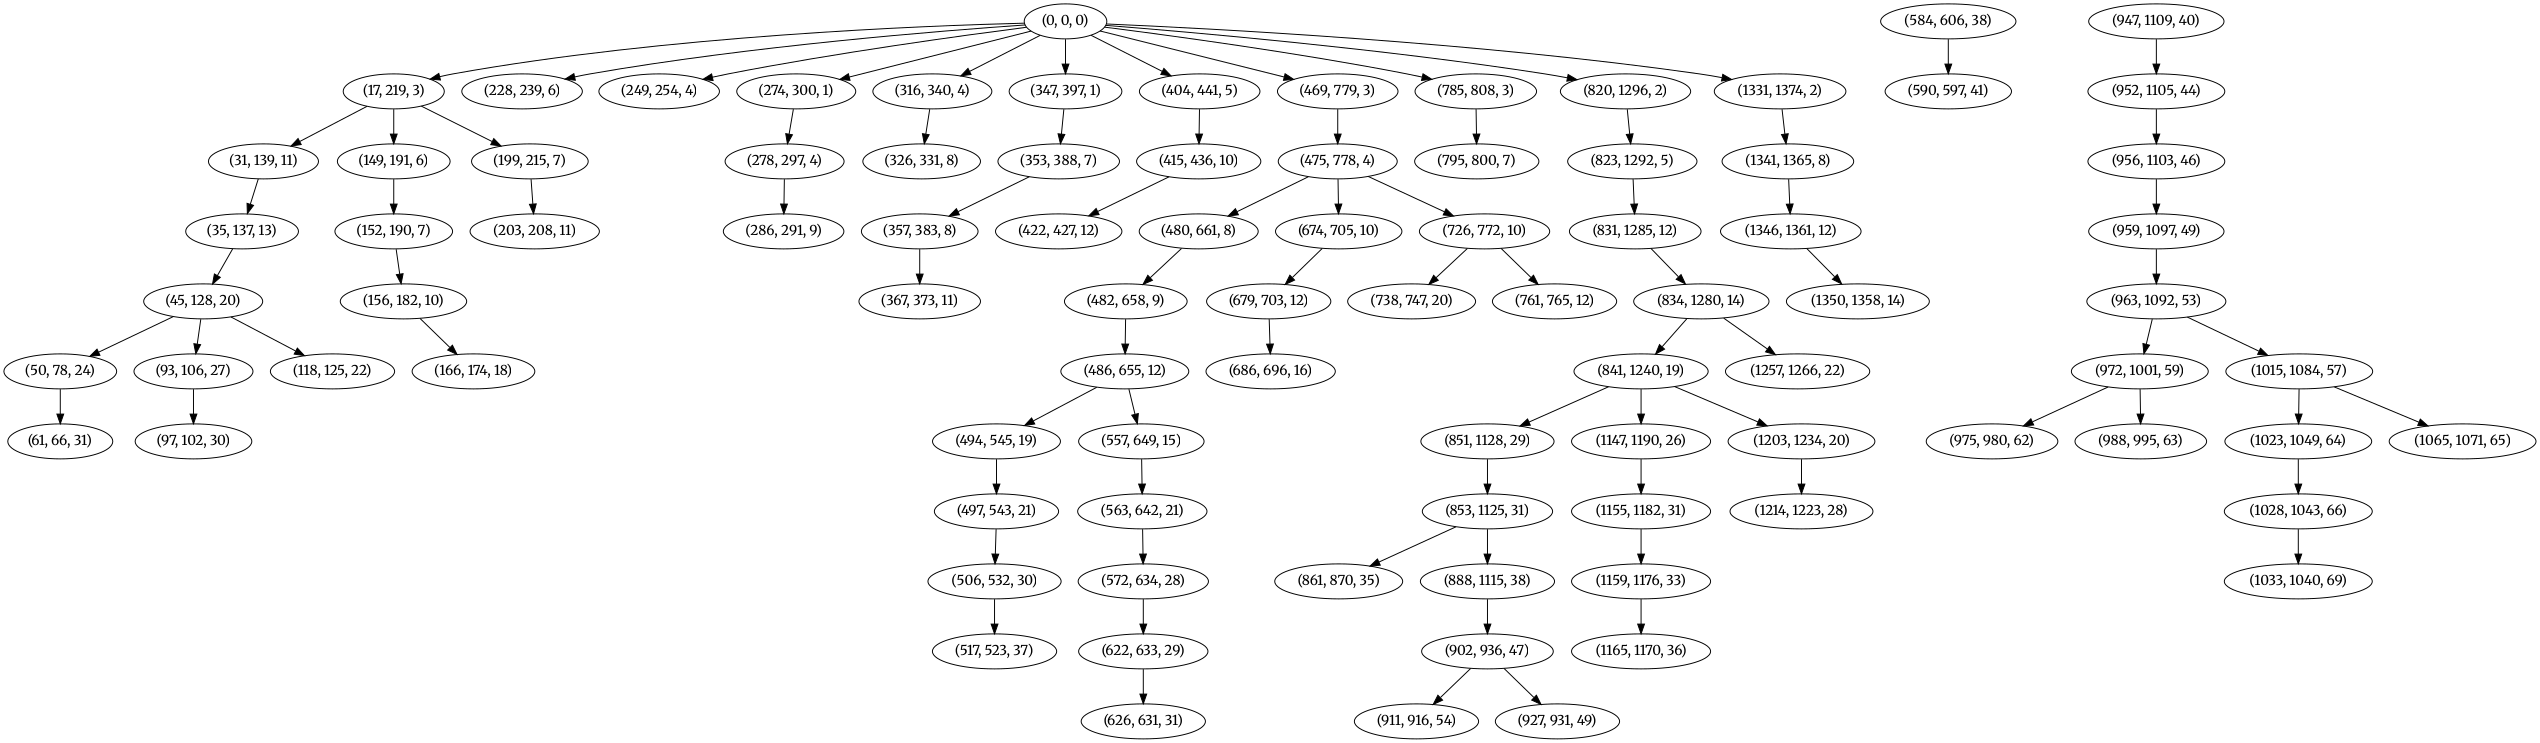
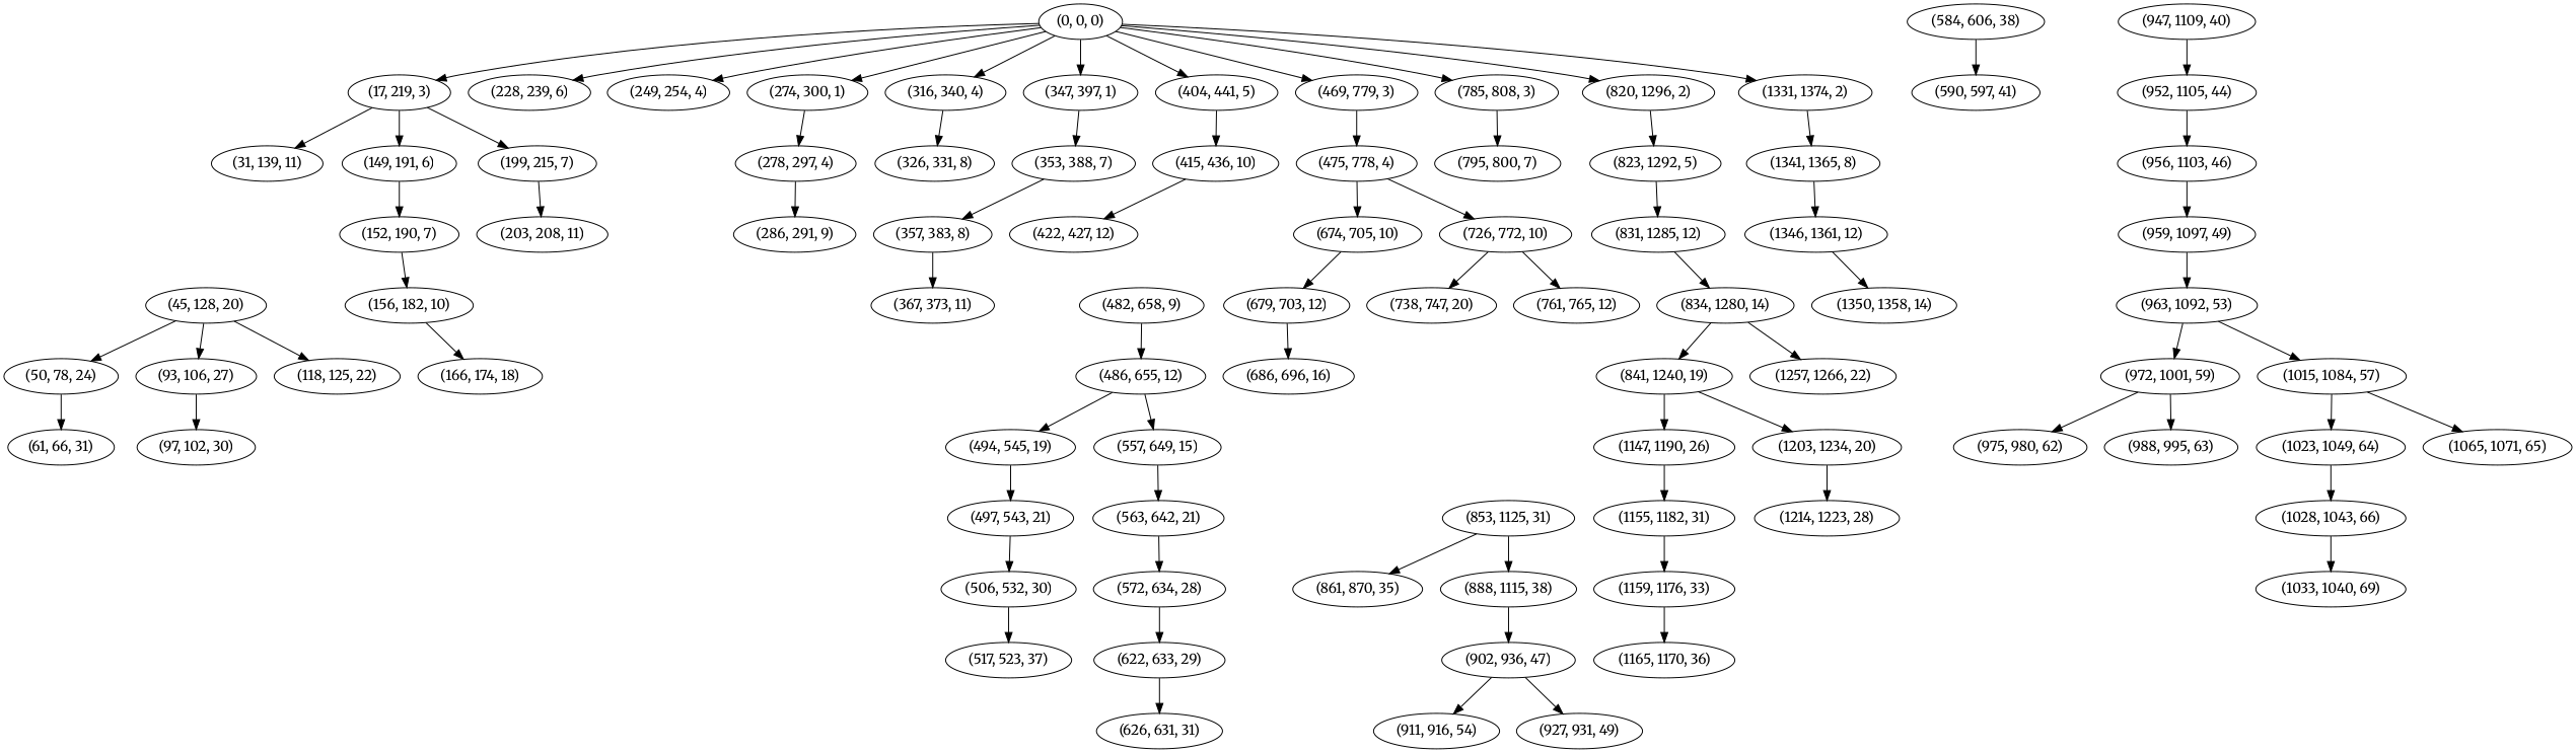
  digraph {
    fontname=Merriweather
    node [fontname=Merriweather]
    edge [fontname=Merriweather]
    "(0, 0, 0)"
    "(17, 219, 3)"
    "(228, 239, 6)"
    "(249, 254, 4)"
    "(274, 300, 1)"
    "(316, 340, 4)"
    "(347, 397, 1)"
    "(404, 441, 5)"
    "(469, 779, 3)"
    "(785, 808, 3)"
    "(820, 1296, 2)"
    "(1331, 1374, 2)"
    "(31, 139, 11)"
    "(149, 191, 6)"
    "(199, 215, 7)"
    "(278, 297, 4)"
    "(326, 331, 8)"
    "(353, 388, 7)"
    "(415, 436, 10)"
    "(475, 778, 4)"
    "(795, 800, 7)"
    "(823, 1292, 5)"
    "(1341, 1365, 8)"
-   "(35, 137, 13)"
    "(152, 190, 7)"
    "(203, 208, 11)"
    "(45, 128, 20)"
    "(50, 78, 24)"
    "(93, 106, 27)"
    "(118, 125, 22)"
    "(61, 66, 31)"
    "(97, 102, 30)"
    "(156, 182, 10)"
    "(166, 174, 18)"
    "(286, 291, 9)"
    "(357, 383, 8)"
    "(367, 373, 11)"
    "(422, 427, 12)"
-   "(480, 661, 8)"
    "(674, 705, 10)"
    "(726, 772, 10)"
    "(482, 658, 9)"
    "(679, 703, 12)"
    "(738, 747, 20)"
    "(761, 765, 12)"
    "(486, 655, 12)"
    "(494, 545, 19)"
    "(557, 649, 15)"
    "(497, 543, 21)"
    "(563, 642, 21)"
    "(506, 532, 30)"
    "(517, 523, 37)"
    "(572, 634, 28)"
    "(622, 633, 29)"
    "(626, 631, 31)"
    "(584, 606, 38)"
    "(590, 597, 41)"
    "(686, 696, 16)"
    "(831, 1285, 12)"
    "(834, 1280, 14)"
    "(841, 1240, 19)"
    "(1257, 1266, 22)"
-   "(851, 1128, 29)"
    "(1147, 1190, 26)"
    "(1203, 1234, 20)"
    "(853, 1125, 31)"
    "(1155, 1182, 31)"
    "(1214, 1223, 28)"
    "(861, 870, 35)"
    "(888, 1115, 38)"
    "(902, 936, 47)"
    "(911, 916, 54)"
    "(927, 931, 49)"
    "(947, 1109, 40)"
    "(952, 1105, 44)"
    "(956, 1103, 46)"
    "(959, 1097, 49)"
    "(963, 1092, 53)"
    "(972, 1001, 59)"
    "(1015, 1084, 57)"
    "(975, 980, 62)"
    "(988, 995, 63)"
    "(1023, 1049, 64)"
    "(1065, 1071, 65)"
    "(1028, 1043, 66)"
    "(1033, 1040, 69)"
    "(1159, 1176, 33)"
    "(1165, 1170, 36)"
    "(1346, 1361, 12)"
    "(1350, 1358, 14)"
    "(0, 0, 0)" -> "(17, 219, 3)"
    "(0, 0, 0)" -> "(228, 239, 6)"
    "(0, 0, 0)" -> "(249, 254, 4)"
    "(0, 0, 0)" -> "(274, 300, 1)"
    "(0, 0, 0)" -> "(316, 340, 4)"
    "(0, 0, 0)" -> "(347, 397, 1)"
    "(0, 0, 0)" -> "(404, 441, 5)"
    "(0, 0, 0)" -> "(469, 779, 3)"
    "(0, 0, 0)" -> "(785, 808, 3)"
    "(0, 0, 0)" -> "(820, 1296, 2)"
    "(0, 0, 0)" -> "(1331, 1374, 2)"
    "(17, 219, 3)" -> "(31, 139, 11)"
    "(17, 219, 3)" -> "(149, 191, 6)"
    "(17, 219, 3)" -> "(199, 215, 7)"
    "(274, 300, 1)" -> "(278, 297, 4)"
    "(316, 340, 4)" -> "(326, 331, 8)"
    "(347, 397, 1)" -> "(353, 388, 7)"
    "(404, 441, 5)" -> "(415, 436, 10)"
    "(469, 779, 3)" -> "(475, 778, 4)"
    "(785, 808, 3)" -> "(795, 800, 7)"
    "(820, 1296, 2)" -> "(823, 1292, 5)"
    "(1331, 1374, 2)" -> "(1341, 1365, 8)"
-   "(31, 139, 11)" -> "(35, 137, 13)"
    "(149, 191, 6)" -> "(152, 190, 7)"
    "(199, 215, 7)" -> "(203, 208, 11)"
    "(278, 297, 4)" -> "(286, 291, 9)"
    "(353, 388, 7)" -> "(357, 383, 8)"
    "(415, 436, 10)" -> "(422, 427, 12)"
-   "(475, 778, 4)" -> "(480, 661, 8)"
    "(475, 778, 4)" -> "(674, 705, 10)"
    "(475, 778, 4)" -> "(726, 772, 10)"
    "(823, 1292, 5)" -> "(831, 1285, 12)"
    "(1341, 1365, 8)" -> "(1346, 1361, 12)"
-   "(35, 137, 13)" -> "(45, 128, 20)"
    "(152, 190, 7)" -> "(156, 182, 10)"
    "(45, 128, 20)" -> "(50, 78, 24)"
    "(45, 128, 20)" -> "(93, 106, 27)"
    "(45, 128, 20)" -> "(118, 125, 22)"
    "(50, 78, 24)" -> "(61, 66, 31)"
    "(93, 106, 27)" -> "(97, 102, 30)"
    "(156, 182, 10)" -> "(166, 174, 18)"
    "(357, 383, 8)" -> "(367, 373, 11)"
-   "(480, 661, 8)" -> "(482, 658, 9)"
    "(674, 705, 10)" -> "(679, 703, 12)"
    "(726, 772, 10)" -> "(738, 747, 20)"
    "(726, 772, 10)" -> "(761, 765, 12)"
    "(482, 658, 9)" -> "(486, 655, 12)"
    "(679, 703, 12)" -> "(686, 696, 16)"
    "(486, 655, 12)" -> "(494, 545, 19)"
    "(486, 655, 12)" -> "(557, 649, 15)"
    "(494, 545, 19)" -> "(497, 543, 21)"
    "(557, 649, 15)" -> "(563, 642, 21)"
    "(497, 543, 21)" -> "(506, 532, 30)"
    "(563, 642, 21)" -> "(572, 634, 28)"
    "(506, 532, 30)" -> "(517, 523, 37)"
    "(572, 634, 28)" -> "(622, 633, 29)"
    "(622, 633, 29)" -> "(626, 631, 31)"
    "(584, 606, 38)" -> "(590, 597, 41)"
    "(831, 1285, 12)" -> "(834, 1280, 14)"
    "(834, 1280, 14)" -> "(841, 1240, 19)"
    "(834, 1280, 14)" -> "(1257, 1266, 22)"
-   "(841, 1240, 19)" -> "(851, 1128, 29)"
    "(841, 1240, 19)" -> "(1147, 1190, 26)"
    "(841, 1240, 19)" -> "(1203, 1234, 20)"
-   "(851, 1128, 29)" -> "(853, 1125, 31)"
    "(1147, 1190, 26)" -> "(1155, 1182, 31)"
    "(1203, 1234, 20)" -> "(1214, 1223, 28)"
    "(853, 1125, 31)" -> "(861, 870, 35)"
    "(853, 1125, 31)" -> "(888, 1115, 38)"
    "(1155, 1182, 31)" -> "(1159, 1176, 33)"
    "(888, 1115, 38)" -> "(902, 936, 47)"
    "(902, 936, 47)" -> "(911, 916, 54)"
    "(902, 936, 47)" -> "(927, 931, 49)"
    "(947, 1109, 40)" -> "(952, 1105, 44)"
    "(952, 1105, 44)" -> "(956, 1103, 46)"
    "(956, 1103, 46)" -> "(959, 1097, 49)"
    "(959, 1097, 49)" -> "(963, 1092, 53)"
    "(963, 1092, 53)" -> "(972, 1001, 59)"
    "(963, 1092, 53)" -> "(1015, 1084, 57)"
    "(972, 1001, 59)" -> "(975, 980, 62)"
    "(972, 1001, 59)" -> "(988, 995, 63)"
    "(1015, 1084, 57)" -> "(1023, 1049, 64)"
    "(1015, 1084, 57)" -> "(1065, 1071, 65)"
    "(1023, 1049, 64)" -> "(1028, 1043, 66)"
    "(1028, 1043, 66)" -> "(1033, 1040, 69)"
    "(1159, 1176, 33)" -> "(1165, 1170, 36)"
    "(1346, 1361, 12)" -> "(1350, 1358, 14)"
  }
